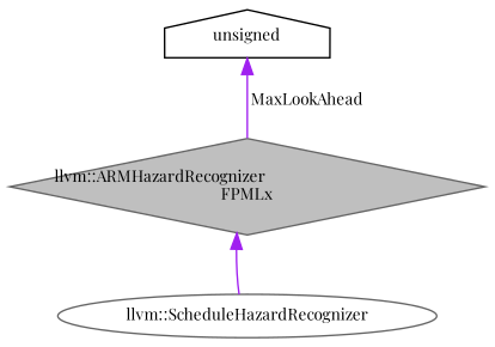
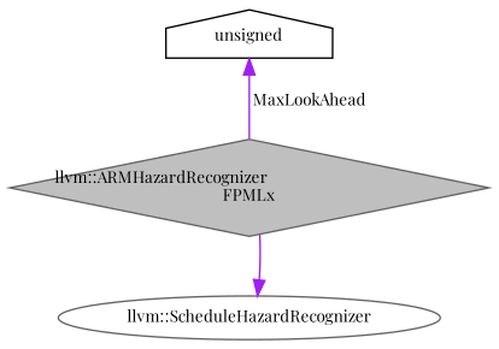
  digraph {
    fontname="Playfair Display"
    node [color=gray40 fontname="Playfair Display" fontsize=10]
    edge [color=purple dir=back fontname="Playfair Display" fontsize=10 labelfontname=Helvetica labelfontsize=10 style=solid]
    n1 [fillcolor=grey75 fontcolor=black height=0.2 label="llvm::ARMHazardRecognizer\lFPMLx" shape=diamond style=filled width=0.4]
    n2 [height=0.2 label="llvm::ScheduleHazardRecognizer" shape=ellipse width=0.4]
    n3 [color=black height=0.2 label=unsigned shape=house width=0.4]
-   n1 -> n2
+   n2 -> n1
    n3 -> n1 [label=" MaxLookAhead"]
  }
